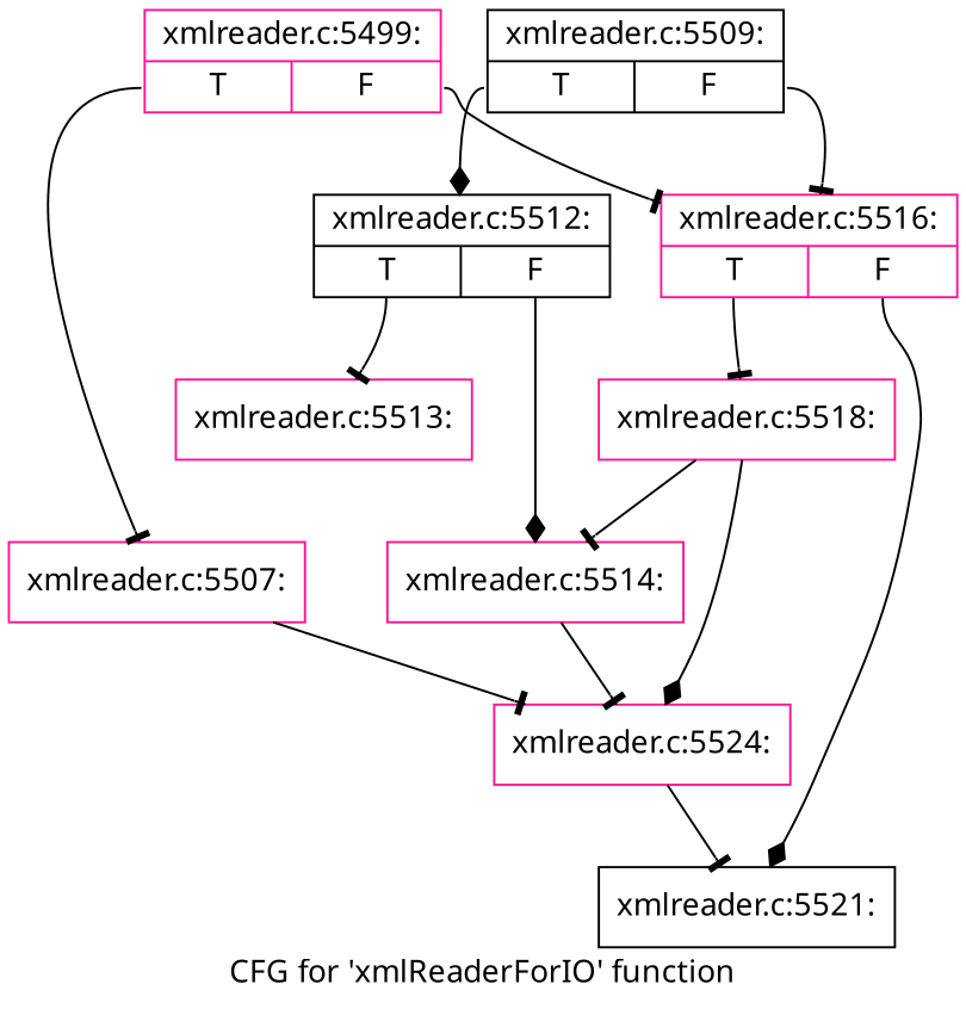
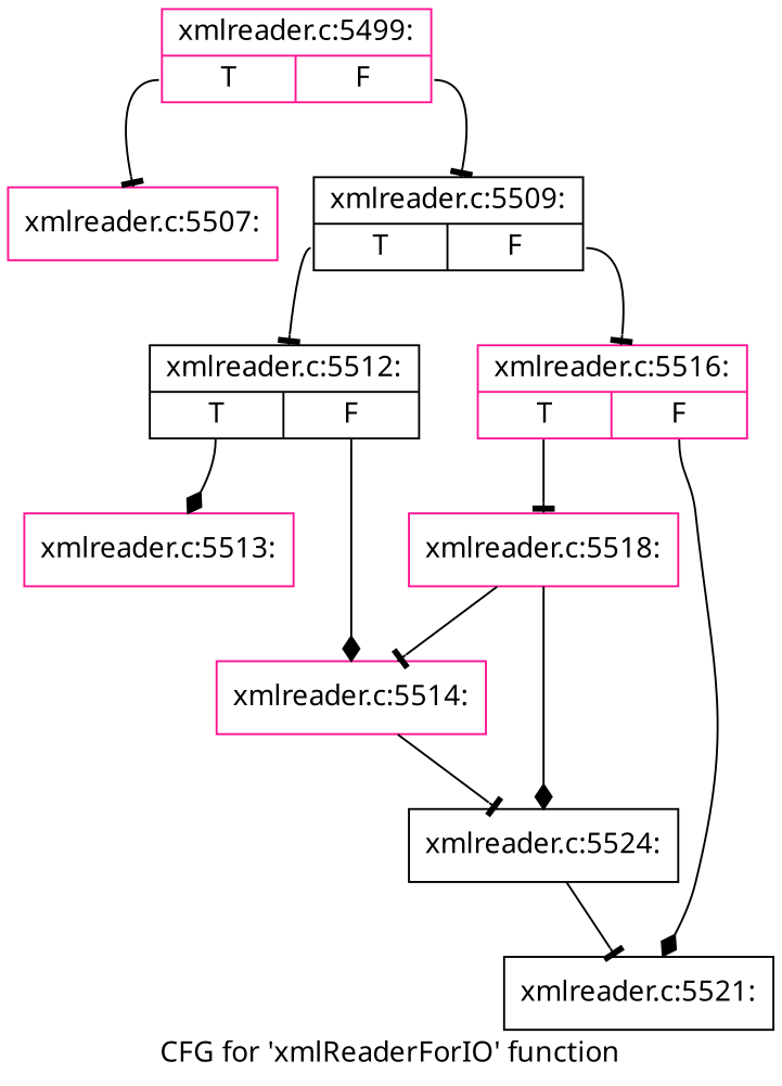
  digraph {
    fontname="Noto Sans"
    label="CFG for 'xmlReaderForIO' function"
    node [color=deeppink fontname="Noto Sans" shape=record]
    edge [arrowhead=tee fontname="Noto Sans"]
    n1 [label="{xmlreader.c:5499:|{<s0>T|<s1>F}}"]
    n2 [label="{xmlreader.c:5507:}"]
    n3 [color=black label="{xmlreader.c:5509:|{<s0>T|<s1>F}}"]
-   n4 [label="{xmlreader.c:5524:}"]
+   n4 [color=black label="{xmlreader.c:5524:}"]
    n5 [color=black label="{xmlreader.c:5512:|{<s0>T|<s1>F}}"]
    n6 [label="{xmlreader.c:5516:|{<s0>T|<s1>F}}"]
    n7 [color=black label="{xmlreader.c:5521:}"]
    n8 [label="{xmlreader.c:5513:}"]
    n9 [label="{xmlreader.c:5514:}"]
    n10 [label="{xmlreader.c:5518:}"]
    n1 -> n2 [tailport=s0]
-   n1 -> n6 [tailport=s1]
-   n2 -> n4
-   n3 -> n5 [arrowhead=diamond tailport=s0]
+   n1 -> n3 [tailport=s1]
+   n3 -> n5 [tailport=s0]
    n3 -> n6 [tailport=s1]
    n4 -> n7
-   n5 -> n8 [tailport=s0]
+   n5 -> n8 [arrowhead=diamond tailport=s0]
    n5 -> n9 [arrowhead=diamond tailport=s1]
    n6 -> n7 [arrowhead=diamond tailport=s1]
    n6 -> n10 [tailport=s0]
    n9 -> n4
    n10 -> n4 [arrowhead=diamond]
    n10 -> n9
  }
